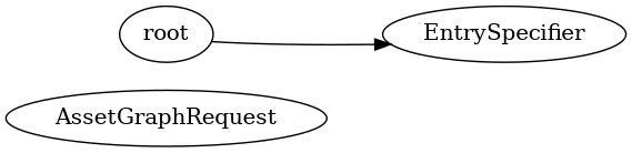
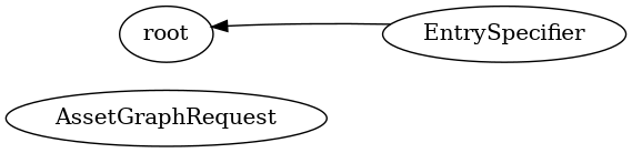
  digraph {
    rankdir=LR
    AssetGraphRequest
    root
    EntrySpecifier
    subgraph sub_1 {
      AssetGraphRequest
    }
    subgraph sub_2 {
      root
      EntrySpecifier
    }
-   root -> EntrySpecifier
+   EntrySpecifier -> root
  }
